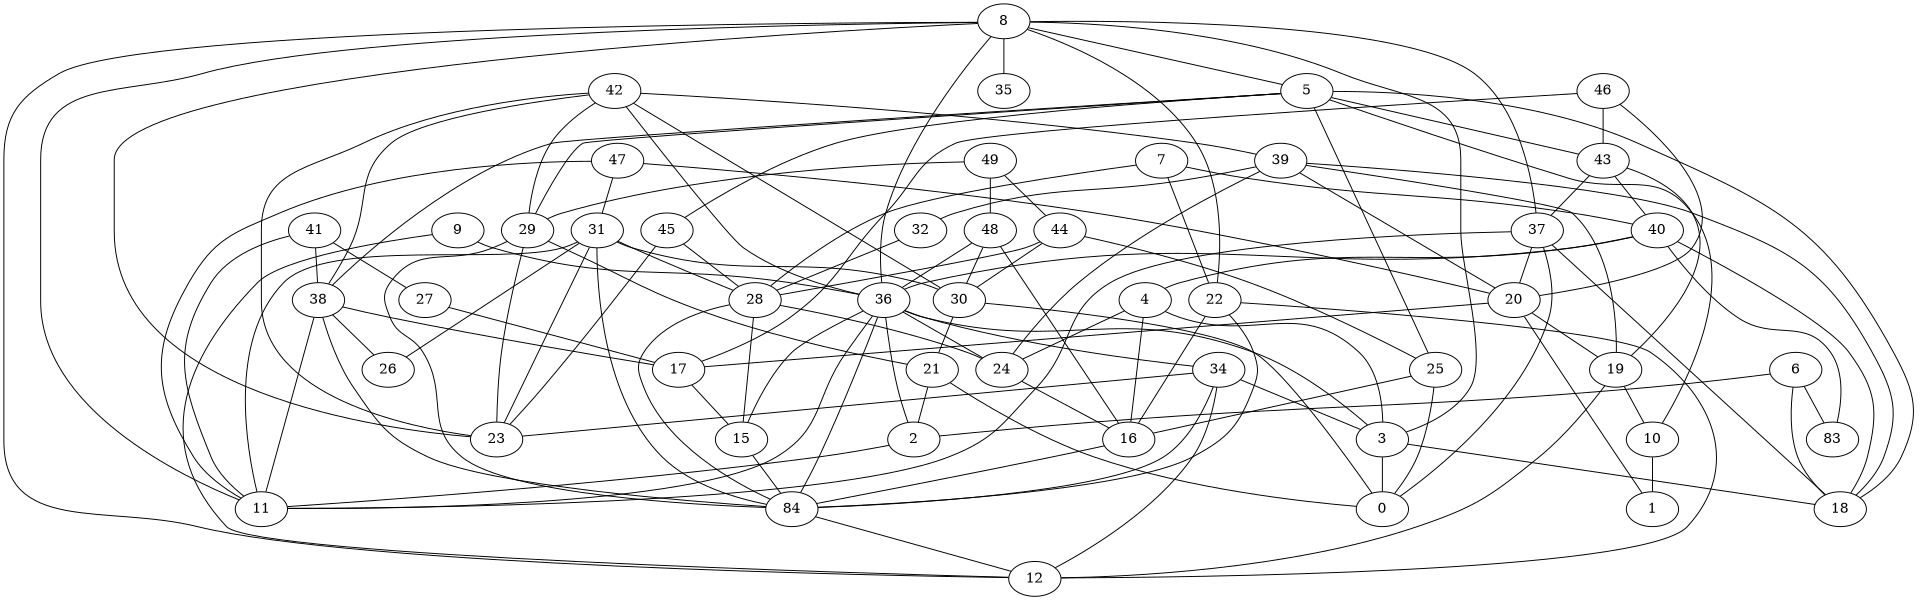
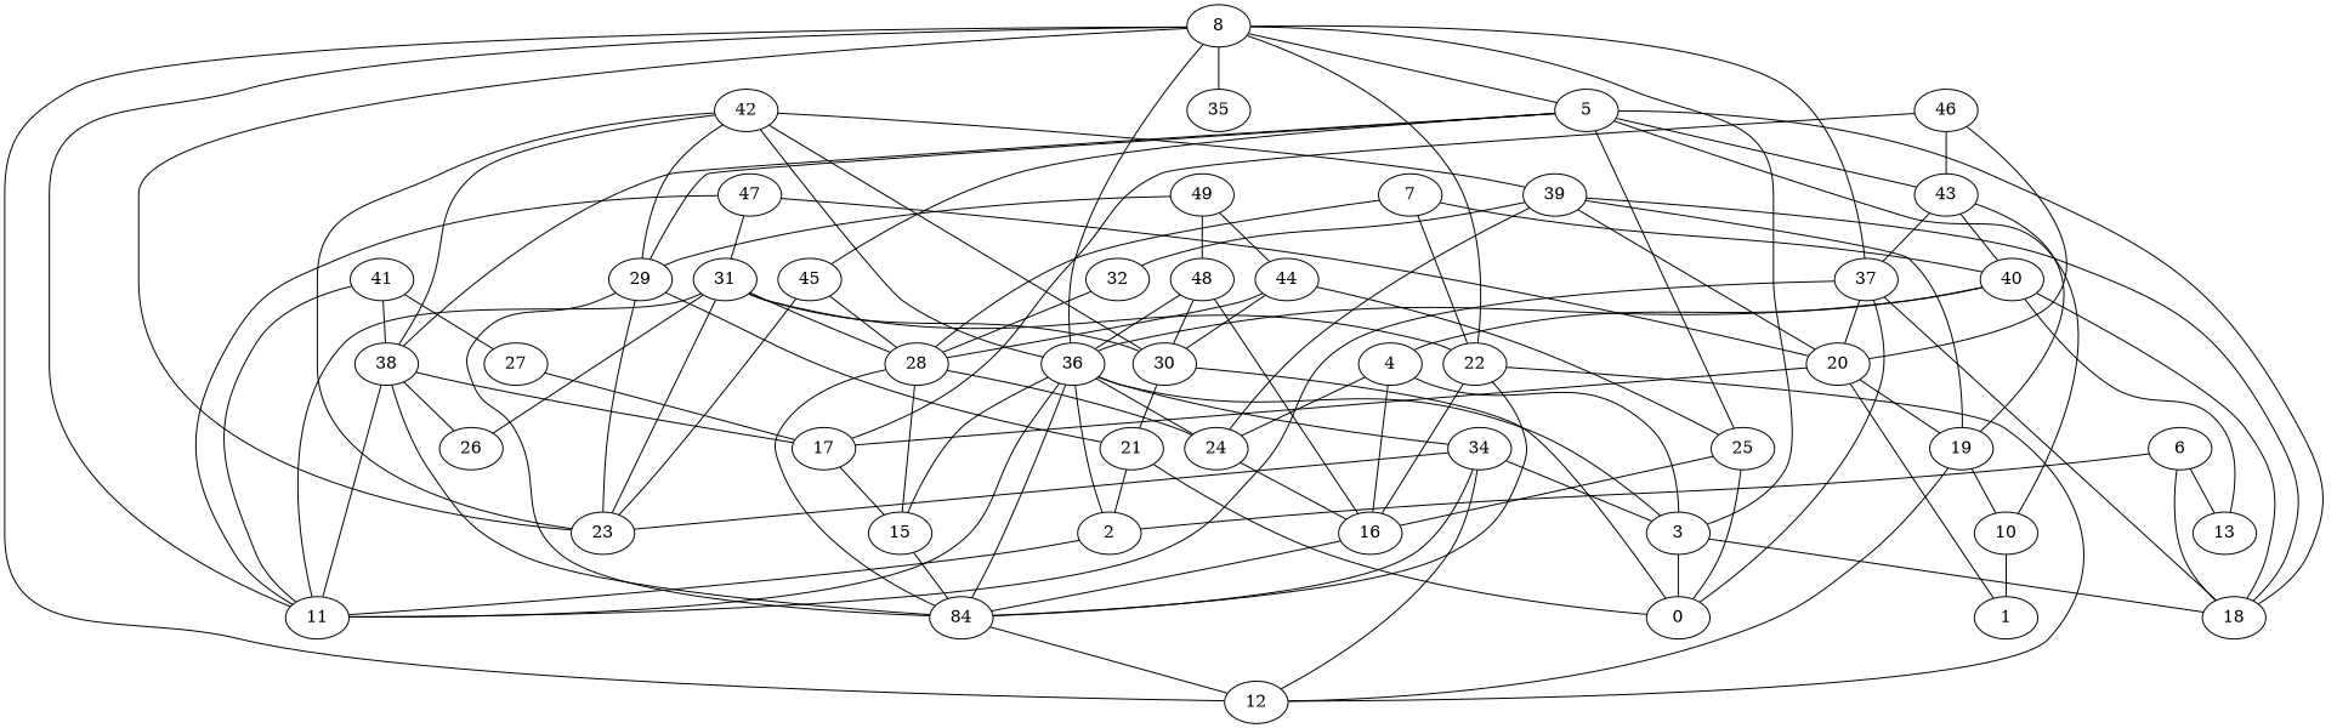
  digraph {
    edge [color=black dir=none]
-   9
    12
    36
    27
    15
    17
    n7 [label=84]
    5
    45
    43
    38
    29
    10
    25
    18
    28
    23
    46
    20
    37
    40
    19
    0
    11
    48
    30
    16
    21
    24
    2
    3
    34
    8
    35
    22
    49
    44
    42
    39
    26
    7
    1
    4
-   13 [label=83]
+   13
    41
    32
    31
    47
    6
    subgraph sub_1 {
-     9
      12
      36
      27
      15
      17
      n7
      5
      45
      43
      38
      29
      10
      25
      18
      28
      23
      46
      20
      37
      40
      19
      0
      11
      48
      30
      16
      21
      24
      2
      3
      34
      8
      35
      22
      49
      44
      42
      39
      26
      7
      1
      4
      13
      41
      32
      31
      47
      6
    }
-   9 -> 12
-   9 -> 36
    36 -> 15
    36 -> n7
    36 -> 11
    36 -> 24
    36 -> 2
    36 -> 3
    36 -> 34
    27 -> 17
    15 -> n7
    17 -> 15
    n7 -> 12
    5 -> 45
    5 -> 43
    5 -> 38
    5 -> 29
    5 -> 10
    5 -> 25
    5 -> 18
    45 -> 28
    45 -> 23
    43 -> 37
    43 -> 40
    43 -> 19
    38 -> 17
    38 -> n7
    38 -> 11
    38 -> 26
    29 -> n7
    29 -> 23
    29 -> 21
    10 -> 1
    25 -> 0
    25 -> 16
    28 -> 15
    28 -> n7
    28 -> 24
    46 -> 17
    46 -> 43
    46 -> 20
    20 -> 17
    20 -> 19
    20 -> 1
    37 -> 18
    37 -> 20
    37 -> 0
    37 -> 11
    40 -> 36
    40 -> 18
    40 -> 4
    40 -> 13
    19 -> 12
    19 -> 10
    48 -> 36
    48 -> 30
    48 -> 16
    30 -> 0
    30 -> 21
    16 -> n7
    21 -> 0
    21 -> 2
    24 -> 16
    2 -> 11
    3 -> 18
    3 -> 0
    34 -> 12
    34 -> n7
    34 -> 23
    34 -> 3
    8 -> 12
    8 -> 36
    8 -> 5
    8 -> 23
    8 -> 37
    8 -> 11
    8 -> 3
    8 -> 35
    8 -> 22
    22 -> 12
    22 -> n7
    22 -> 16
    49 -> 29
    49 -> 48
    49 -> 44
    44 -> 25
    44 -> 28
    44 -> 30
    42 -> 36
    42 -> 38
    42 -> 29
    42 -> 23
    42 -> 30
    42 -> 39
    39 -> 18
    39 -> 20
    39 -> 19
    39 -> 24
    39 -> 32
    7 -> 28
    7 -> 40
    7 -> 22
    4 -> 16
    4 -> 24
    4 -> 3
    41 -> 27
    41 -> 38
    41 -> 11
    32 -> 28
-   31 -> n7
+   31 -> 22
    31 -> 28
    31 -> 23
    31 -> 11
    31 -> 30
    31 -> 26
    47 -> 20
    47 -> 11
    47 -> 31
    6 -> 18
    6 -> 2
    6 -> 13
  }
